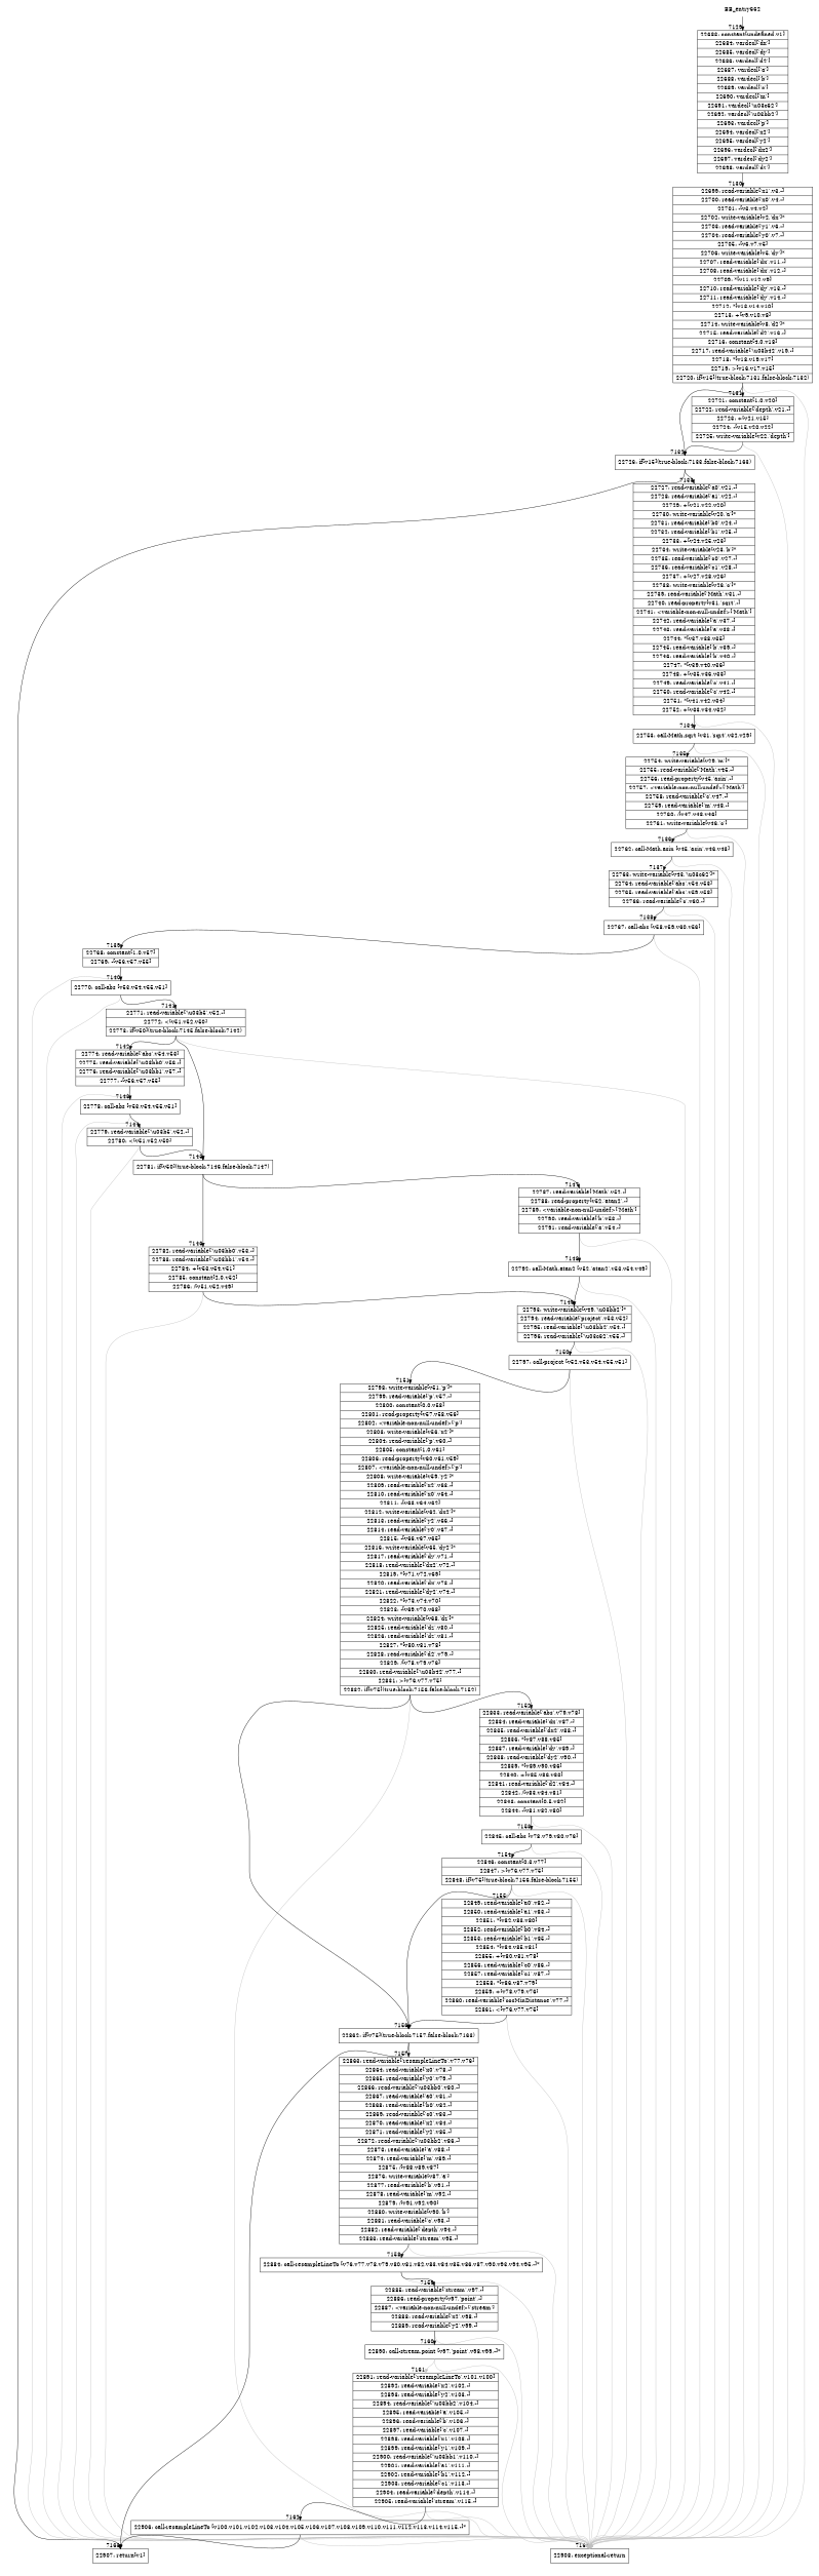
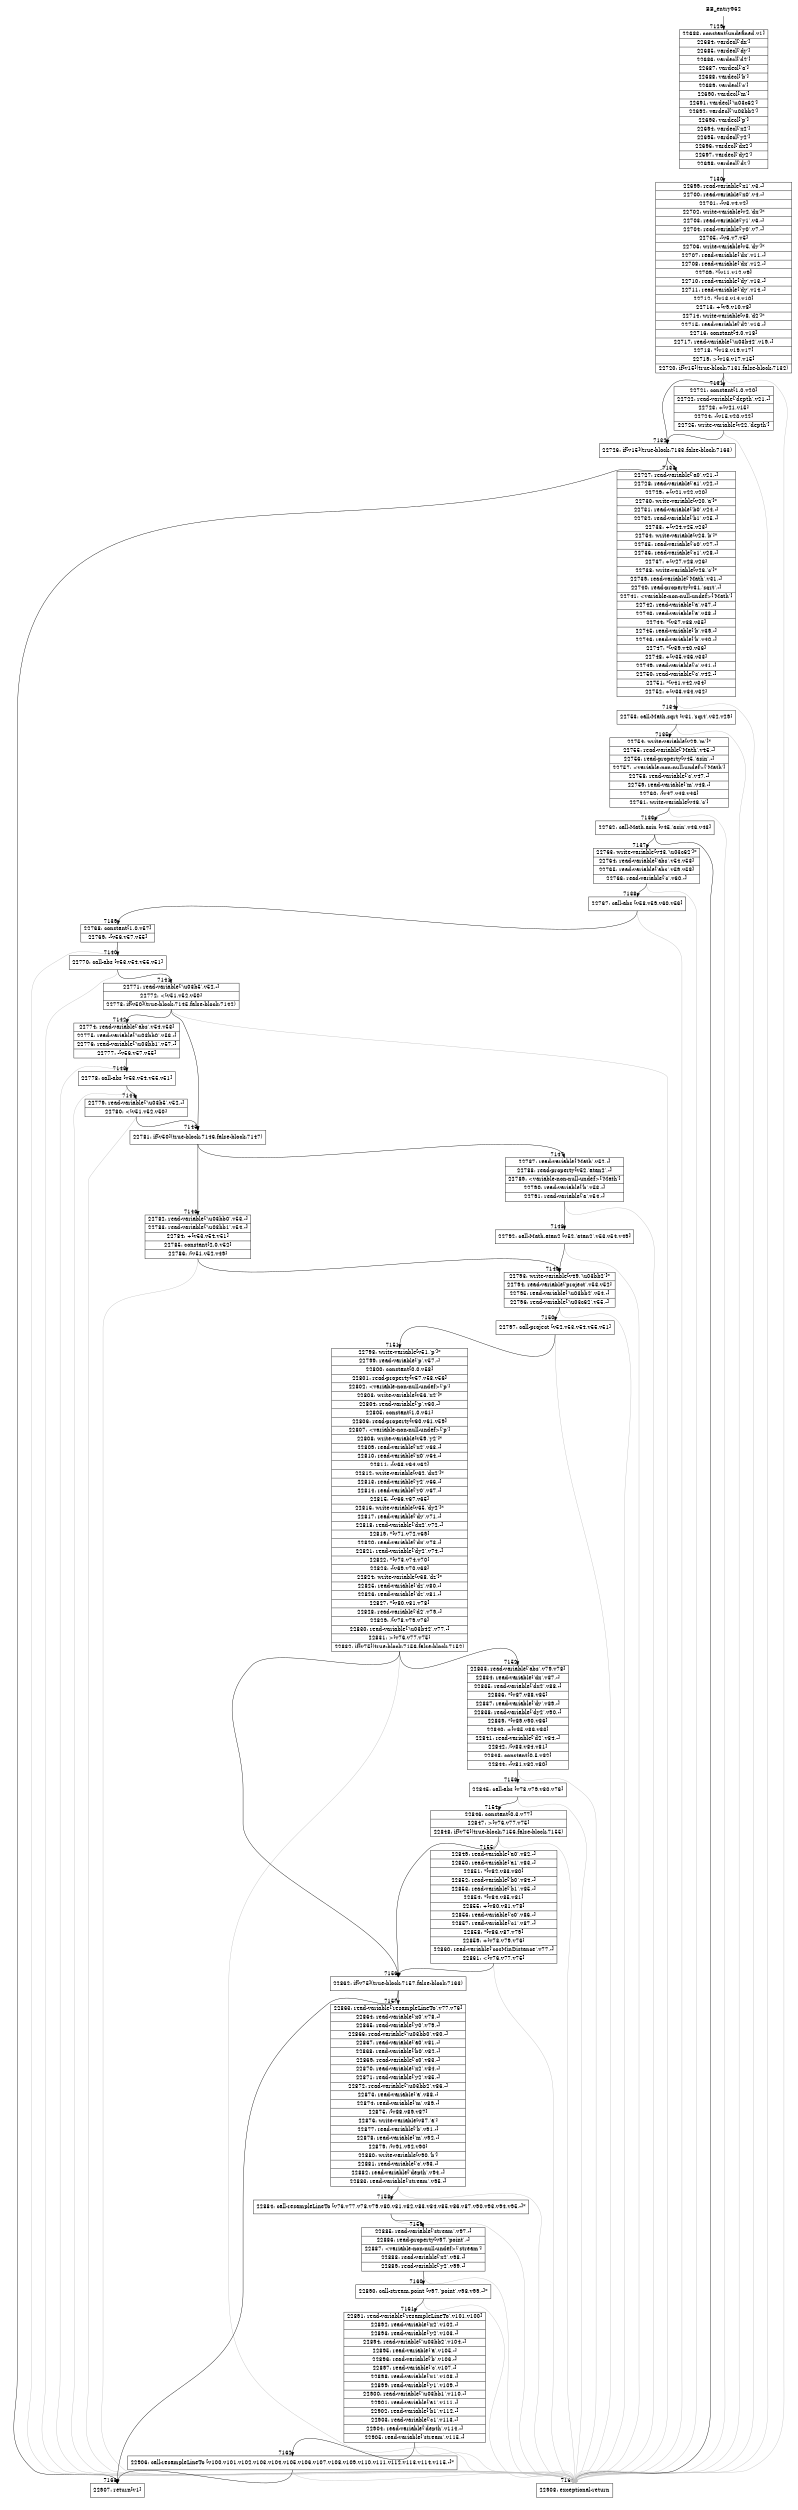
  digraph {
    rankdir=TD
    node [shape=record]
    edge [headport=n tailport=s]
-   BB_entry662 [shape=none]
+   BB_entry662 [shape=none label=BB_entry962]
    n2 [label="{22683: constant[undefined,v1]|22684: vardecl['dx']|22685: vardecl['dy']|22686: vardecl['d2']|22687: vardecl['a']|22688: vardecl['b']|22689: vardecl['c']|22690: vardecl['m']|22691: vardecl['\\u03c62']|22692: vardecl['\\u03bb2']|22693: vardecl['p']|22694: vardecl['x2']|22695: vardecl['y2']|22696: vardecl['dx2']|22697: vardecl['dy2']|22698: vardecl['dz']}"]
    n3 [label="{22699: read-variable['x1',v3,-]|22700: read-variable['x0',v4,-]|22701: -[v3,v4,v2]|22702: write-variable[v2,'dx']*|22703: read-variable['y1',v6,-]|22704: read-variable['y0',v7,-]|22705: -[v6,v7,v5]|22706: write-variable[v5,'dy']*|22707: read-variable['dx',v11,-]|22708: read-variable['dx',v12,-]|22709: *[v11,v12,v9]|22710: read-variable['dy',v13,-]|22711: read-variable['dy',v14,-]|22712: *[v13,v14,v10]|22713: +[v9,v10,v8]|22714: write-variable[v8,'d2']*|22715: read-variable['d2',v16,-]|22716: constant[4.0,v18]|22717: read-variable['\\u03b42',v19,-]|22718: *[v18,v19,v17]|22719: \>[v16,v17,v15]|22720: if[v15](true-block:7131,false-block:7132)}"]
    n4 [label="{22726: if[v15](true-block:7133,false-block:7163)}"]
    n5 [label="{22721: constant[1.0,v20]|22722: read-variable['depth',v21,-]|22723: +[v21,v15]|22724: -[v15,v20,v22]|22725: write-variable[v22,'depth']}"]
    n6 [label="{22908: exceptional-return}"]
    n7 [label="{22727: read-variable['a0',v21,-]|22728: read-variable['a1',v22,-]|22729: +[v21,v22,v20]|22730: write-variable[v20,'a']*|22731: read-variable['b0',v24,-]|22732: read-variable['b1',v25,-]|22733: +[v24,v25,v23]|22734: write-variable[v23,'b']*|22735: read-variable['c0',v27,-]|22736: read-variable['c1',v28,-]|22737: +[v27,v28,v26]|22738: write-variable[v26,'c']*|22739: read-variable['Math',v31,-]|22740: read-property[v31,'sqrt',-]|22741: \<variable-non-null-undef\>['Math']|22742: read-variable['a',v37,-]|22743: read-variable['a',v38,-]|22744: *[v37,v38,v35]|22745: read-variable['b',v39,-]|22746: read-variable['b',v40,-]|22747: *[v39,v40,v36]|22748: +[v35,v36,v33]|22749: read-variable['c',v41,-]|22750: read-variable['c',v42,-]|22751: *[v41,v42,v34]|22752: +[v33,v34,v32]}"]
    n8 [label="{22907: return[v1]}"]
    n9 [label="{22753: call-Math.sqrt [v31,'sqrt',v32,v29]}"]
    n10 [label="{22754: write-variable[v29,'m']*|22755: read-variable['Math',v45,-]|22756: read-property[v45,'asin',-]|22757: \<variable-non-null-undef\>['Math']|22758: read-variable['c',v47,-]|22759: read-variable['m',v48,-]|22760: /[v47,v48,v46]|22761: write-variable[v46,'c']}"]
    n11 [label="{22762: call-Math.asin [v45,'asin',v46,v43]}"]
    n12 [label="{22763: write-variable[v43,'\\u03c62']*|22764: read-variable['abs',v54,v53]|22765: read-variable['abs',v59,v58]|22766: read-variable['c',v60,-]}"]
    n13 [label="{22767: call-abs [v58,v59,v60,v56]}"]
    n14 [label="{22768: constant[1.0,v57]|22769: -[v56,v57,v55]}"]
    n15 [label="{22770: call-abs [v53,v54,v55,v51]}"]
    n16 [label="{22771: read-variable['\\u03b5',v52,-]|22772: \<[v51,v52,v50]|22773: if[v50](true-block:7145,false-block:7142)}"]
    n17 [label="{22781: if[v50](true-block:7146,false-block:7147)}"]
    n18 [label="{22774: read-variable['abs',v54,v53]|22775: read-variable['\\u03bb0',v56,-]|22776: read-variable['\\u03bb1',v57,-]|22777: -[v56,v57,v55]}"]
    n19 [label="{22782: read-variable['\\u03bb0',v53,-]|22783: read-variable['\\u03bb1',v54,-]|22784: +[v53,v54,v51]|22785: constant[2.0,v52]|22786: /[v51,v52,v49]}"]
    n20 [label="{22787: read-variable['Math',v52,-]|22788: read-property[v52,'atan2',-]|22789: \<variable-non-null-undef\>['Math']|22790: read-variable['b',v53,-]|22791: read-variable['a',v54,-]}"]
    n21 [label="{22778: call-abs [v53,v54,v55,v51]}"]
    n22 [label="{22793: write-variable[v49,'\\u03bb2']*|22794: read-variable['project',v53,v52]|22795: read-variable['\\u03bb2',v54,-]|22796: read-variable['\\u03c62',v55,-]}"]
    n23 [label="{22792: call-Math.atan2 [v52,'atan2',v53,v54,v49]}"]
    n24 [label="{22779: read-variable['\\u03b5',v52,-]|22780: \<[v51,v52,v50]}"]
    n25 [label="{22797: call-project [v52,v53,v54,v55,v51]}"]
    n26 [label="{22798: write-variable[v51,'p']*|22799: read-variable['p',v57,-]|22800: constant[0.0,v58]|22801: read-property[v57,v58,v56]|22802: \<variable-non-null-undef\>['p']|22803: write-variable[v56,'x2']*|22804: read-variable['p',v60,-]|22805: constant[1.0,v61]|22806: read-property[v60,v61,v59]|22807: \<variable-non-null-undef\>['p']|22808: write-variable[v59,'y2']*|22809: read-variable['x2',v63,-]|22810: read-variable['x0',v64,-]|22811: -[v63,v64,v62]|22812: write-variable[v62,'dx2']*|22813: read-variable['y2',v66,-]|22814: read-variable['y0',v67,-]|22815: -[v66,v67,v65]|22816: write-variable[v65,'dy2']*|22817: read-variable['dy',v71,-]|22818: read-variable['dx2',v72,-]|22819: *[v71,v72,v69]|22820: read-variable['dx',v73,-]|22821: read-variable['dy2',v74,-]|22822: *[v73,v74,v70]|22823: -[v69,v70,v68]|22824: write-variable[v68,'dz']*|22825: read-variable['dz',v80,-]|22826: read-variable['dz',v81,-]|22827: *[v80,v81,v78]|22828: read-variable['d2',v79,-]|22829: /[v78,v79,v76]|22830: read-variable['\\u03b42',v77,-]|22831: \>[v76,v77,v75]|22832: if[v75](true-block:7156,false-block:7152)}"]
    n27 [label="{22862: if[v75](true-block:7157,false-block:7163)}"]
    n28 [label="{22833: read-variable['abs',v79,v78]|22834: read-variable['dx',v87,-]|22835: read-variable['dx2',v88,-]|22836: *[v87,v88,v85]|22837: read-variable['dy',v89,-]|22838: read-variable['dy2',v90,-]|22839: *[v89,v90,v86]|22840: +[v85,v86,v83]|22841: read-variable['d2',v84,-]|22842: /[v83,v84,v81]|22843: constant[0.5,v82]|22844: -[v81,v82,v80]}"]
    n29 [label="{22863: read-variable['resampleLineTo',v77,v76]|22864: read-variable['x0',v78,-]|22865: read-variable['y0',v79,-]|22866: read-variable['\\u03bb0',v80,-]|22867: read-variable['a0',v81,-]|22868: read-variable['b0',v82,-]|22869: read-variable['c0',v83,-]|22870: read-variable['x2',v84,-]|22871: read-variable['y2',v85,-]|22872: read-variable['\\u03bb2',v86,-]|22873: read-variable['a',v88,-]|22874: read-variable['m',v89,-]|22875: /[v88,v89,v87]|22876: write-variable[v87,'a']|22877: read-variable['b',v91,-]|22878: read-variable['m',v92,-]|22879: /[v91,v92,v90]|22880: write-variable[v90,'b']|22881: read-variable['c',v93,-]|22882: read-variable['depth',v94,-]|22883: read-variable['stream',v95,-]}"]
    n30 [label="{22845: call-abs [v78,v79,v80,v76]}"]
    n31 [label="{22884: call-resampleLineTo [v76,v77,v78,v79,v80,v81,v82,v83,v84,v85,v86,v87,v90,v93,v94,v95,-]*}"]
    n32 [label="{22846: constant[0.3,v77]|22847: \>[v76,v77,v75]|22848: if[v75](true-block:7156,false-block:7155)}"]
    n33 [label="{22849: read-variable['a0',v82,-]|22850: read-variable['a1',v83,-]|22851: *[v82,v83,v80]|22852: read-variable['b0',v84,-]|22853: read-variable['b1',v85,-]|22854: *[v84,v85,v81]|22855: +[v80,v81,v78]|22856: read-variable['c0',v86,-]|22857: read-variable['c1',v87,-]|22858: *[v86,v87,v79]|22859: +[v78,v79,v76]|22860: read-variable['cosMinDistance',v77,-]|22861: \<[v76,v77,v75]}"]
    n34 [label="{22885: read-variable['stream',v97,-]|22886: read-property[v97,'point',-]|22887: \<variable-non-null-undef\>['stream']|22888: read-variable['x2',v98,-]|22889: read-variable['y2',v99,-]}"]
    n35 [label="{22890: call-stream.point [v97,'point',v98,v99,-]*}"]
    n36 [label="{22891: read-variable['resampleLineTo',v101,v100]|22892: read-variable['x2',v102,-]|22893: read-variable['y2',v103,-]|22894: read-variable['\\u03bb2',v104,-]|22895: read-variable['a',v105,-]|22896: read-variable['b',v106,-]|22897: read-variable['c',v107,-]|22898: read-variable['x1',v108,-]|22899: read-variable['y1',v109,-]|22900: read-variable['\\u03bb1',v110,-]|22901: read-variable['a1',v111,-]|22902: read-variable['b1',v112,-]|22903: read-variable['c1',v113,-]|22904: read-variable['depth',v114,-]|22905: read-variable['stream',v115,-]}"]
    n37 [label="{22906: call-resampleLineTo [v100,v101,v102,v103,v104,v105,v106,v107,v108,v109,v110,v111,v112,v113,v114,v115,-]*}"]
    BB_entry662 -> n2 [headlabel="    7129"]
    n2 -> n3 [headlabel="      7130"]
    n3 -> n4 [headlabel="      7132"]
    n3 -> n5 [headlabel="      7131"]
    n3 -> n6 [color=gray headlabel="      7164"]
    n4 -> n7 [headlabel="      7133"]
    n4 -> n8 [headlabel="      7163"]
    n5 -> n4
    n5 -> n6 [color=gray]
    n7 -> n6 [color=gray]
    n7 -> n9 [headlabel="      7134"]
    n9 -> n6 [color=gray]
    n9 -> n10 [headlabel="      7135"]
    n10 -> n6 [color=gray]
    n10 -> n11 [headlabel="      7136"]
-   n11 -> n6 [color=gray]
+   n11 -> n6 [color=black]
    n11 -> n12 [headlabel="      7137"]
    n12 -> n6 [color=gray]
    n12 -> n13 [headlabel="      7138"]
    n13 -> n6 [color=gray]
    n13 -> n14 [headlabel="      7139"]
    n14 -> n6 [color=gray]
    n14 -> n15 [headlabel="      7140"]
    n15 -> n6 [color=gray]
    n15 -> n16 [headlabel="      7141"]
    n16 -> n6 [color=gray]
    n16 -> n17 [headlabel="      7145"]
    n16 -> n18 [headlabel="      7142"]
    n17 -> n19 [headlabel="      7146"]
    n17 -> n20 [headlabel="      7147"]
    n18 -> n6 [color=gray]
    n18 -> n21 [headlabel="      7143"]
    n19 -> n6 [color=gray]
    n19 -> n22 [headlabel="      7149"]
    n20 -> n6 [color=gray]
    n20 -> n23 [headlabel="      7148"]
    n21 -> n6 [color=gray]
    n21 -> n24 [headlabel="      7144"]
    n22 -> n6 [color=gray]
    n22 -> n25 [headlabel="      7150"]
    n23 -> n6 [color=gray]
    n23 -> n22
    n24 -> n6 [color=gray]
    n24 -> n17
    n25 -> n6 [color=gray]
    n25 -> n26 [headlabel="      7151"]
    n26 -> n6 [color=gray]
    n26 -> n27 [headlabel="      7156"]
    n26 -> n28 [headlabel="      7152"]
    n27 -> n8
    n27 -> n29 [headlabel="      7157"]
    n28 -> n6 [color=gray]
    n28 -> n30 [headlabel="      7153"]
    n29 -> n6 [color=gray]
    n29 -> n31 [headlabel="      7158"]
    n30 -> n6 [color=gray]
    n30 -> n32 [headlabel="      7154"]
    n31 -> n6 [color=gray]
    n31 -> n34 [headlabel="      7159"]
    n32 -> n6 [color=gray]
    n32 -> n27
    n32 -> n33 [color=gray headlabel="      7155"]
    n33 -> n6 [color=gray]
    n33 -> n27
    n34 -> n6 [color=gray]
    n34 -> n35 [headlabel="      7160"]
    n35 -> n6 [color=gray]
-   n35 -> n36 [headlabel="      7161" color=gray]
+   n35 -> n36 [headlabel="      7161"]
    n36 -> n6 [color=gray]
    n36 -> n37 [headlabel="      7162"]
    n37 -> n6 [color=gray]
    n37 -> n8
  }
